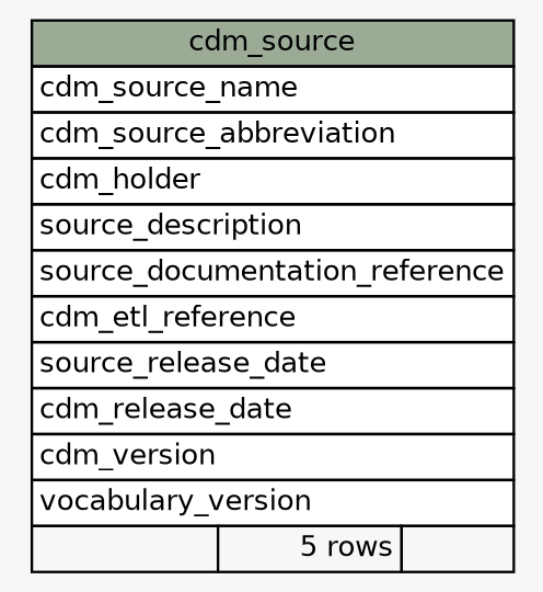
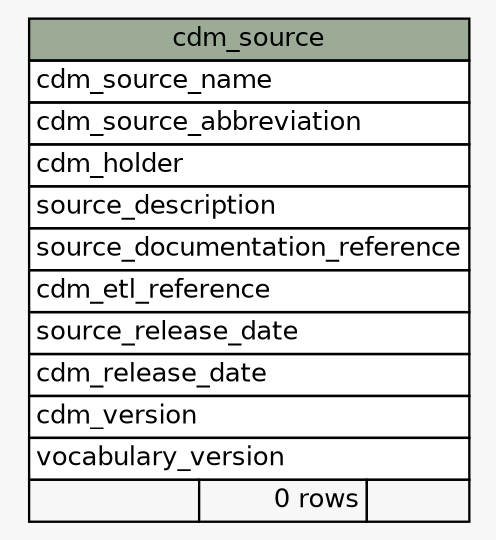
  digraph {
    bgcolor="#f7f7f7"
    fontname=Helvetica
    fontsize=11
    nodesep=0.18
    rankdir=RL
    ranksep=0.46
-   n1 [fontname=Helvetica fontsize=11 label=<     <TABLE BORDER="0" CELLBORDER="1" CELLSPACING="0" BGCOLOR="#ffffff">       <TR><TD COLSPAN="3" BGCOLOR="#9bab96" ALIGN="CENTER">cdm_source</TD></TR>       <TR><TD PORT="cdm_source_name" COLSPAN="3" ALIGN="LEFT">cdm_source_name</TD></TR>       <TR><TD PORT="cdm_source_abbreviation" COLSPAN="3" ALIGN="LEFT">cdm_source_abbreviation</TD></TR>       <TR><TD PORT="cdm_holder" COLSPAN="3" ALIGN="LEFT">cdm_holder</TD></TR>       <TR><TD PORT="source_description" COLSPAN="3" ALIGN="LEFT">source_description</TD></TR>       <TR><TD PORT="source_documentation_reference" COLSPAN="3" ALIGN="LEFT">source_documentation_reference</TD></TR>       <TR><TD PORT="cdm_etl_reference" COLSPAN="3" ALIGN="LEFT">cdm_etl_reference</TD></TR>       <TR><TD PORT="source_release_date" COLSPAN="3" ALIGN="LEFT">source_release_date</TD></TR>       <TR><TD PORT="cdm_release_date" COLSPAN="3" ALIGN="LEFT">cdm_release_date</TD></TR>       <TR><TD PORT="cdm_version" COLSPAN="3" ALIGN="LEFT">cdm_version</TD></TR>       <TR><TD PORT="vocabulary_version" COLSPAN="3" ALIGN="LEFT">vocabulary_version</TD></TR>       <TR><TD ALIGN="LEFT" BGCOLOR="#f7f7f7">  </TD><TD ALIGN="RIGHT" BGCOLOR="#f7f7f7">5 rows</TD><TD ALIGN="RIGHT" BGCOLOR="#f7f7f7">  </TD></TR>     </TABLE>> shape=plaintext]
+   n1 [fontname=Helvetica fontsize=11 label=<     <TABLE BORDER="0" CELLBORDER="1" CELLSPACING="0" BGCOLOR="#ffffff">       <TR><TD COLSPAN="3" BGCOLOR="#9bab96" ALIGN="CENTER">cdm_source</TD></TR>       <TR><TD PORT="cdm_source_name" COLSPAN="3" ALIGN="LEFT">cdm_source_name</TD></TR>       <TR><TD PORT="cdm_source_abbreviation" COLSPAN="3" ALIGN="LEFT">cdm_source_abbreviation</TD></TR>       <TR><TD PORT="cdm_holder" COLSPAN="3" ALIGN="LEFT">cdm_holder</TD></TR>       <TR><TD PORT="source_description" COLSPAN="3" ALIGN="LEFT">source_description</TD></TR>       <TR><TD PORT="source_documentation_reference" COLSPAN="3" ALIGN="LEFT">source_documentation_reference</TD></TR>       <TR><TD PORT="cdm_etl_reference" COLSPAN="3" ALIGN="LEFT">cdm_etl_reference</TD></TR>       <TR><TD PORT="source_release_date" COLSPAN="3" ALIGN="LEFT">source_release_date</TD></TR>       <TR><TD PORT="cdm_release_date" COLSPAN="3" ALIGN="LEFT">cdm_release_date</TD></TR>       <TR><TD PORT="cdm_version" COLSPAN="3" ALIGN="LEFT">cdm_version</TD></TR>       <TR><TD PORT="vocabulary_version" COLSPAN="3" ALIGN="LEFT">vocabulary_version</TD></TR>       <TR><TD ALIGN="LEFT" BGCOLOR="#f7f7f7">  </TD><TD ALIGN="RIGHT" BGCOLOR="#f7f7f7">0 rows</TD><TD ALIGN="RIGHT" BGCOLOR="#f7f7f7">  </TD></TR>     </TABLE>> shape=plaintext]
  }
